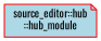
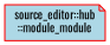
  digraph {
    rankdir=LR
    fontname=Oswald
-   n1 [color=red fillcolor=lightblue fontname=Oswald fontsize=10 height=0.2 label="source_editor::hub\l::hub_module" shape=note style=filled width=0.4]
+   n1 [color=red fillcolor=lightblue fontname=Oswald fontsize=10 height=0.2 label="source_editor::hub\l::module_module" shape=note style=filled width=0.4]
  }
